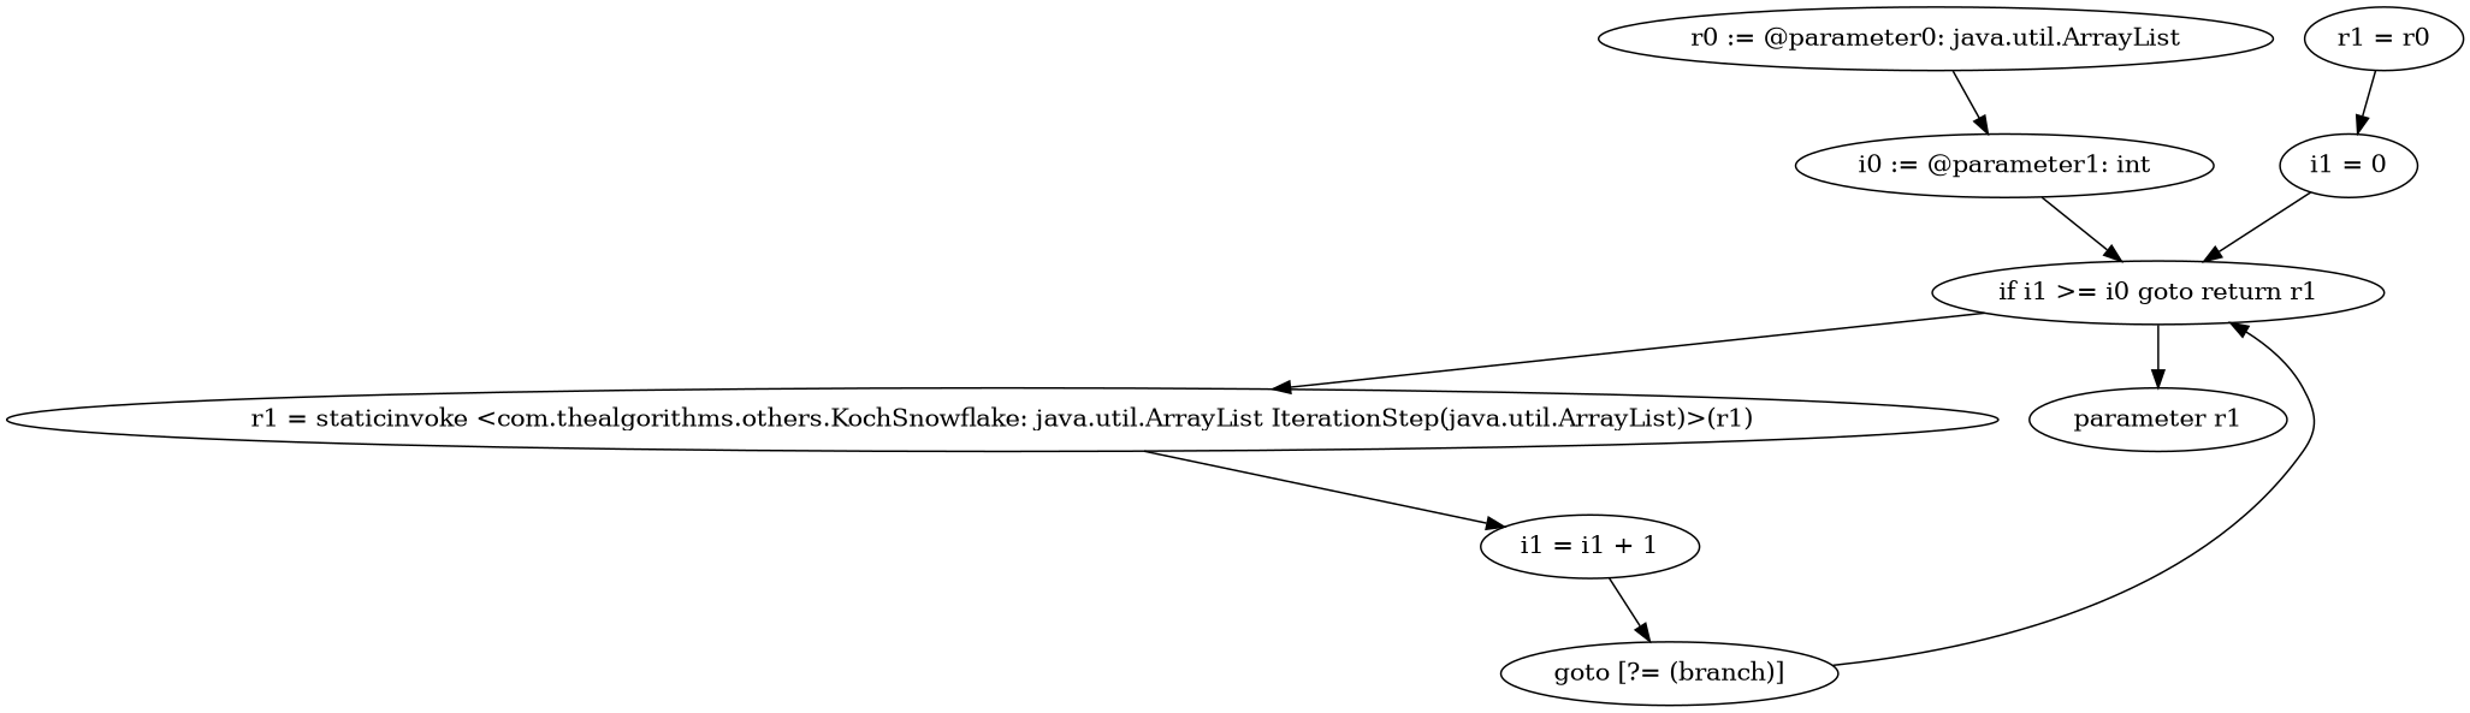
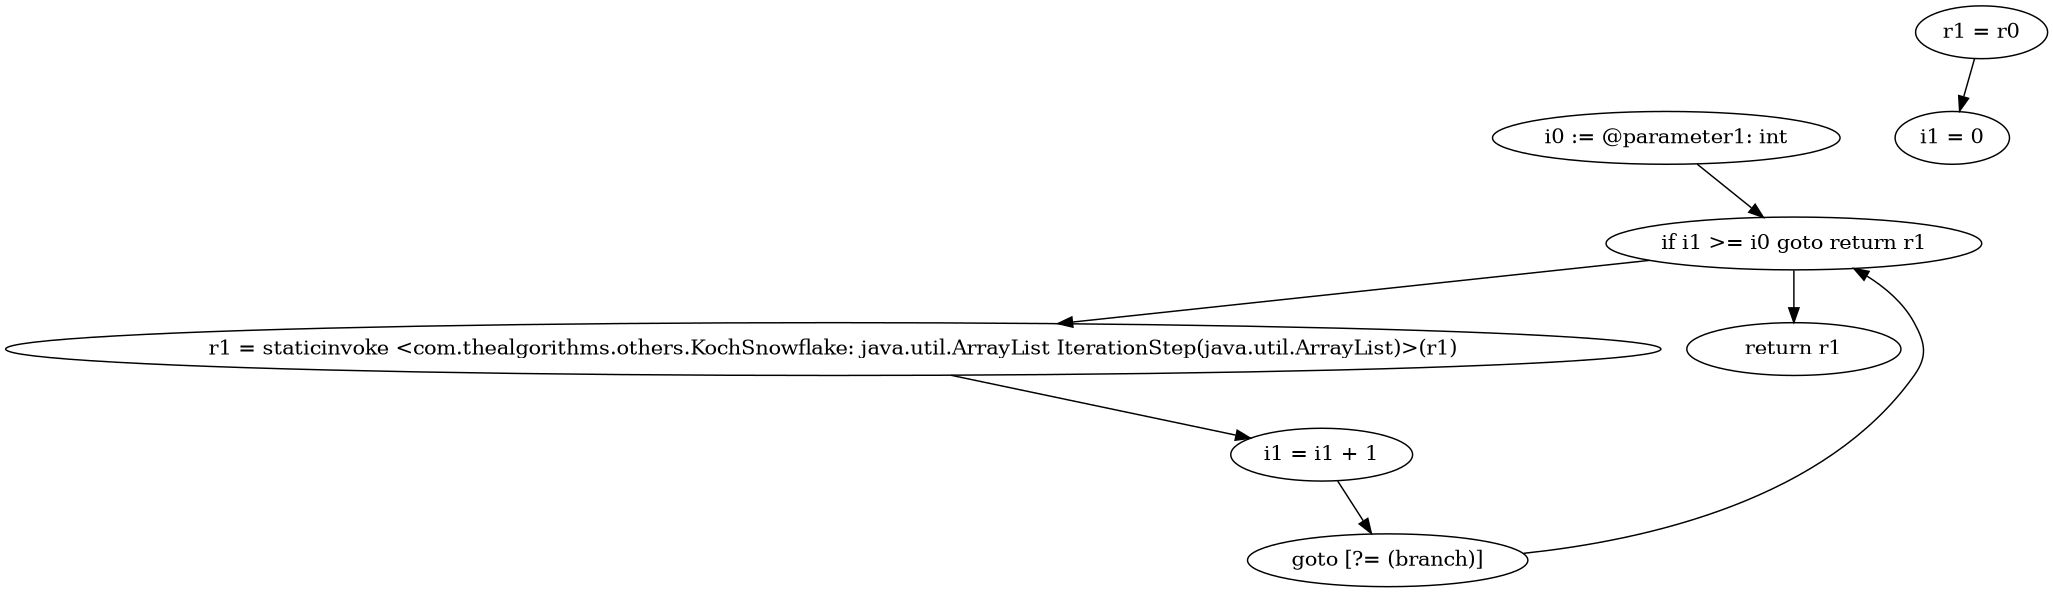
  digraph {
-   "r0 := @parameter0: java.util.ArrayList"
    "i0 := @parameter1: int"
    "if i1 >= i0 goto return r1"
    "r1 = r0"
    "i1 = 0"
    "r1 = staticinvoke <com.thealgorithms.others.KochSnowflake: java.util.ArrayList IterationStep(java.util.ArrayList)>(r1)"
-   "return r1" [label="parameter r1"]
+   "return r1"
    "i1 = i1 + 1"
    "goto [?= (branch)]"
-   "r0 := @parameter0: java.util.ArrayList" -> "i0 := @parameter1: int"
    "i0 := @parameter1: int" -> "if i1 >= i0 goto return r1"
    "if i1 >= i0 goto return r1" -> "r1 = staticinvoke <com.thealgorithms.others.KochSnowflake: java.util.ArrayList IterationStep(java.util.ArrayList)>(r1)"
    "if i1 >= i0 goto return r1" -> "return r1"
    "r1 = r0" -> "i1 = 0"
-   "i1 = 0" -> "if i1 >= i0 goto return r1"
    "r1 = staticinvoke <com.thealgorithms.others.KochSnowflake: java.util.ArrayList IterationStep(java.util.ArrayList)>(r1)" -> "i1 = i1 + 1"
    "i1 = i1 + 1" -> "goto [?= (branch)]"
    "goto [?= (branch)]" -> "if i1 >= i0 goto return r1"
  }
